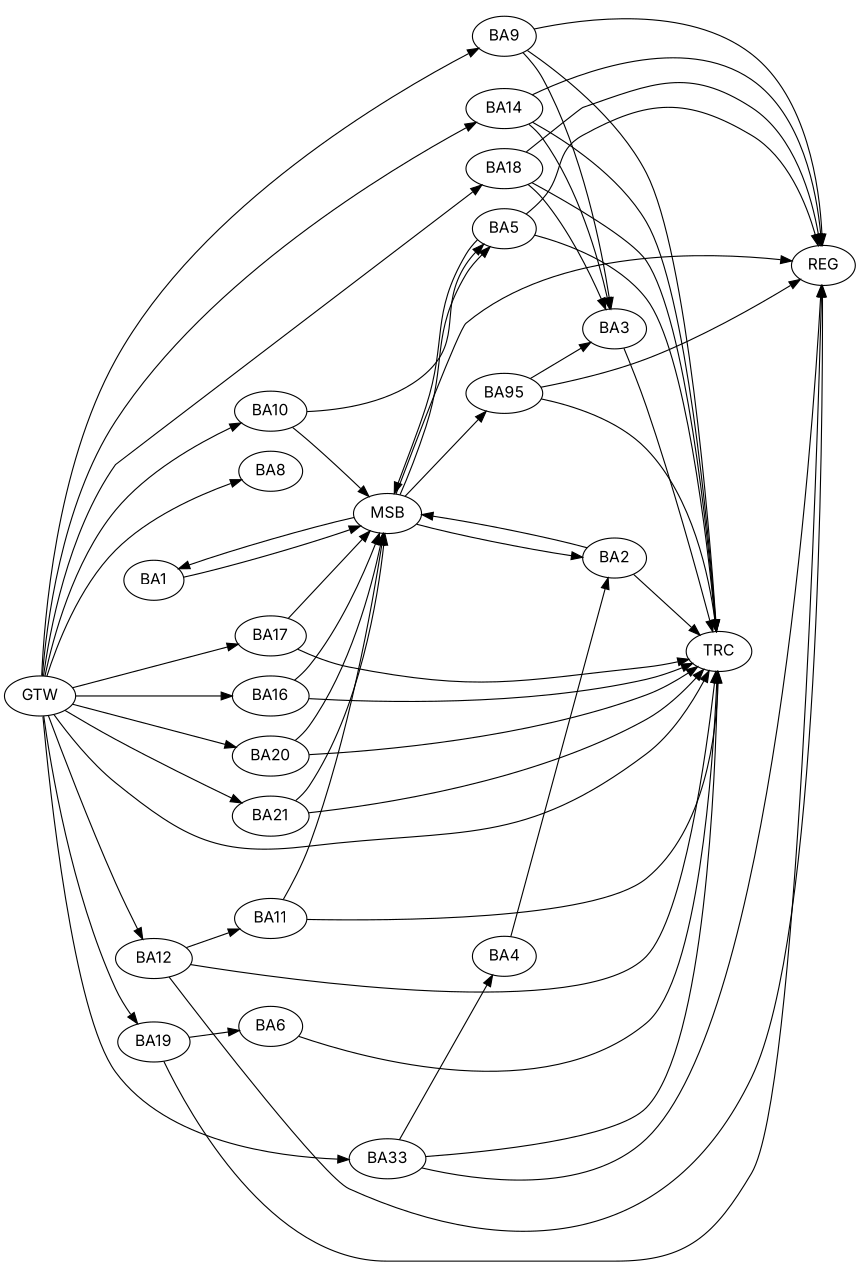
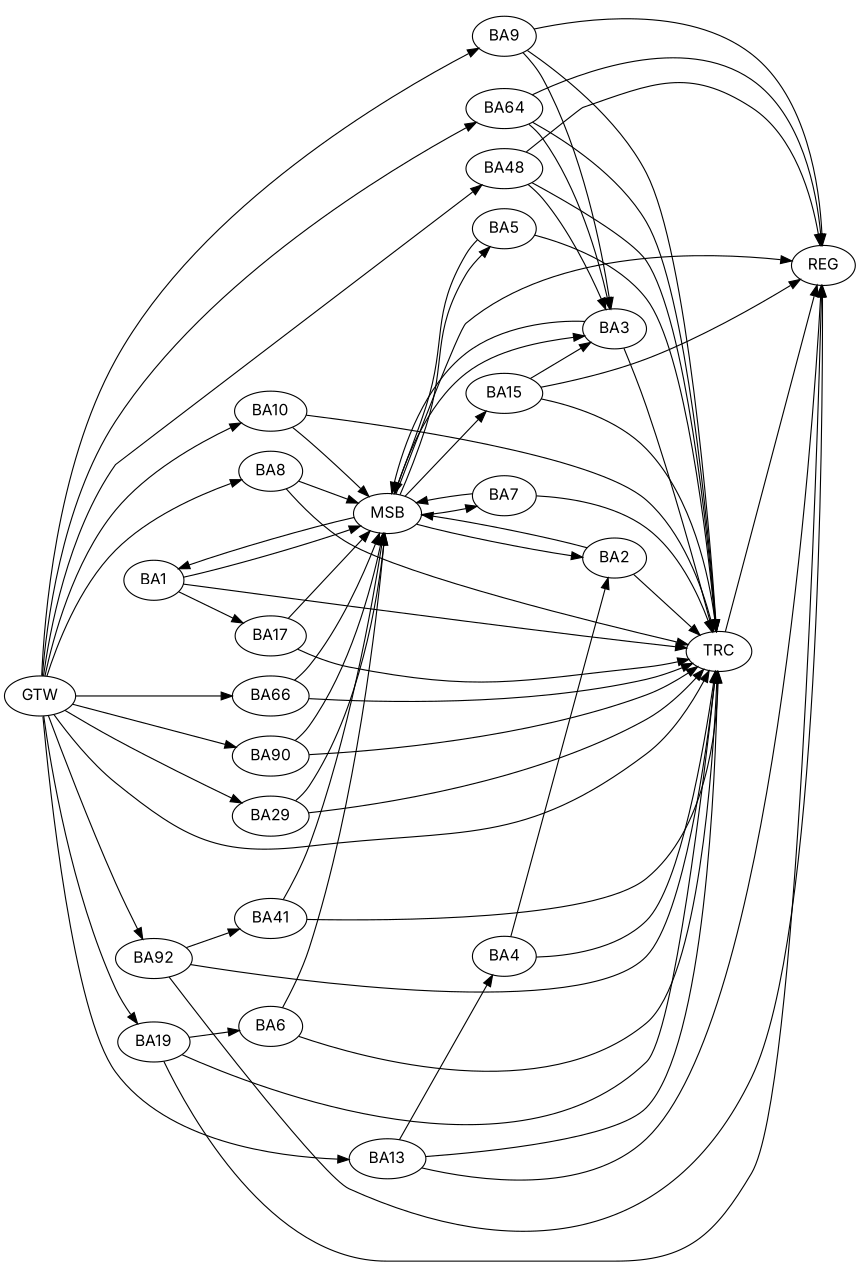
  strict digraph {
    fontname=Inter
    rankdir=LR
    node [fontname=Inter]
    edge [fontname=Inter]
    n1 [label=BA1]
    n2 [label=MSB]
    n3 [label=TRC]
    n4 [label=BA2]
    n5 [label=BA3]
    n6 [label=BA5]
+   n7 [label=BA7]
    n8 [label=REG]
-   n9 [label=BA95]
+   n9 [label=BA15]
    n10 [label=BA4]
    n11 [label=BA6]
    n12 [label=BA8]
    n13 [label=BA9]
    n14 [label=BA10]
-   n15 [label=BA11]
-   n16 [label=BA12]
-   n17 [label=BA33]
-   n18 [label=BA14]
-   n19 [label=BA16]
+   n15 [label=BA41]
+   n16 [label=BA92]
+   n17 [label=BA13]
+   n18 [label=BA64]
+   n19 [label=BA66]
    n20 [label=BA17]
-   n21 [label=BA18]
+   n21 [label=BA48]
    n22 [label=BA19]
-   n23 [label=BA20]
-   n24 [label=BA21]
+   n23 [label=BA90]
+   n24 [label=BA29]
    n25 [label=GTW]
    n1 -> n2
+   n1 -> n3
    n2 -> n1
    n2 -> n4
+   n2 -> n5
    n2 -> n6
+   n2 -> n7
    n2 -> n8
    n2 -> n9
-   n6 -> n8
+   n3 -> n8
    n4 -> n2
    n4 -> n3
+   n5 -> n2
    n5 -> n3
    n6 -> n2
    n6 -> n3
+   n7 -> n2
+   n7 -> n3
    n9 -> n3
    n9 -> n5
    n9 -> n8
+   n10 -> n3
    n10 -> n4
+   n11 -> n2
    n11 -> n3
+   n12 -> n2
+   n12 -> n3
    n13 -> n3
    n13 -> n5
    n13 -> n8
    n14 -> n2
-   n14 -> n6
+   n14 -> n3
    n15 -> n2
    n15 -> n3
    n16 -> n3
    n16 -> n8
    n16 -> n15
    n17 -> n3
    n17 -> n8
    n17 -> n10
    n18 -> n3
    n18 -> n5
    n18 -> n8
    n19 -> n2
    n19 -> n3
    n20 -> n2
    n20 -> n3
    n21 -> n3
    n21 -> n5
    n21 -> n8
+   n22 -> n3
    n22 -> n8
    n22 -> n11
    n23 -> n2
    n23 -> n3
    n24 -> n2
    n24 -> n3
    n25 -> n3
    n25 -> n12
    n25 -> n13
    n25 -> n14
    n25 -> n16
    n25 -> n17
    n25 -> n18
    n25 -> n19
-   n25 -> n20
+   n1 -> n20
    n25 -> n21
    n25 -> n22
    n25 -> n23
    n25 -> n24
  }
